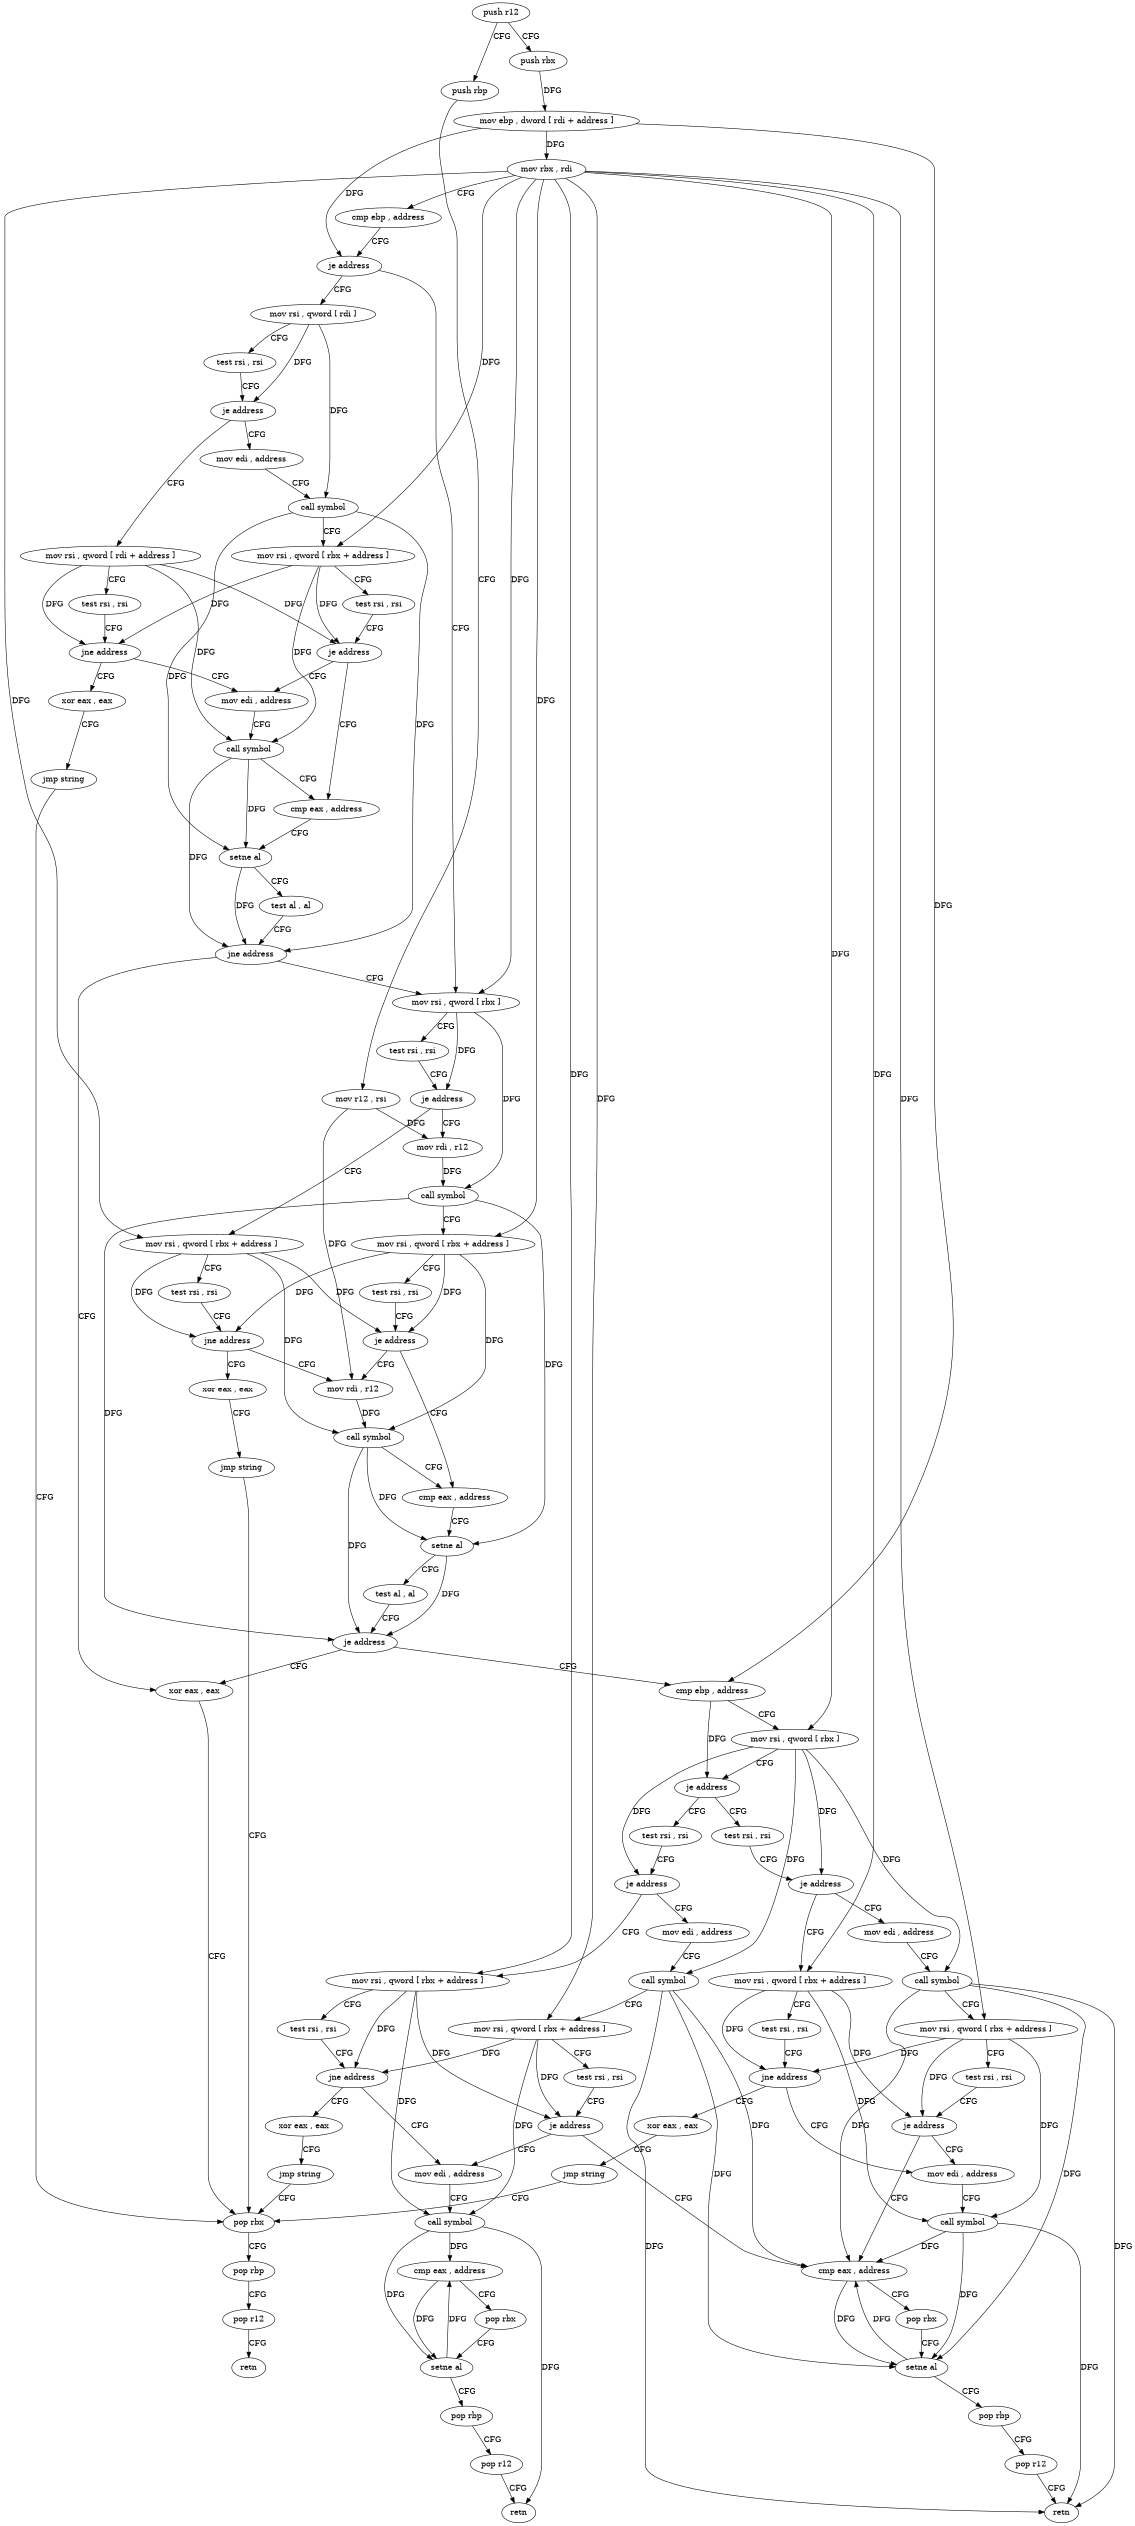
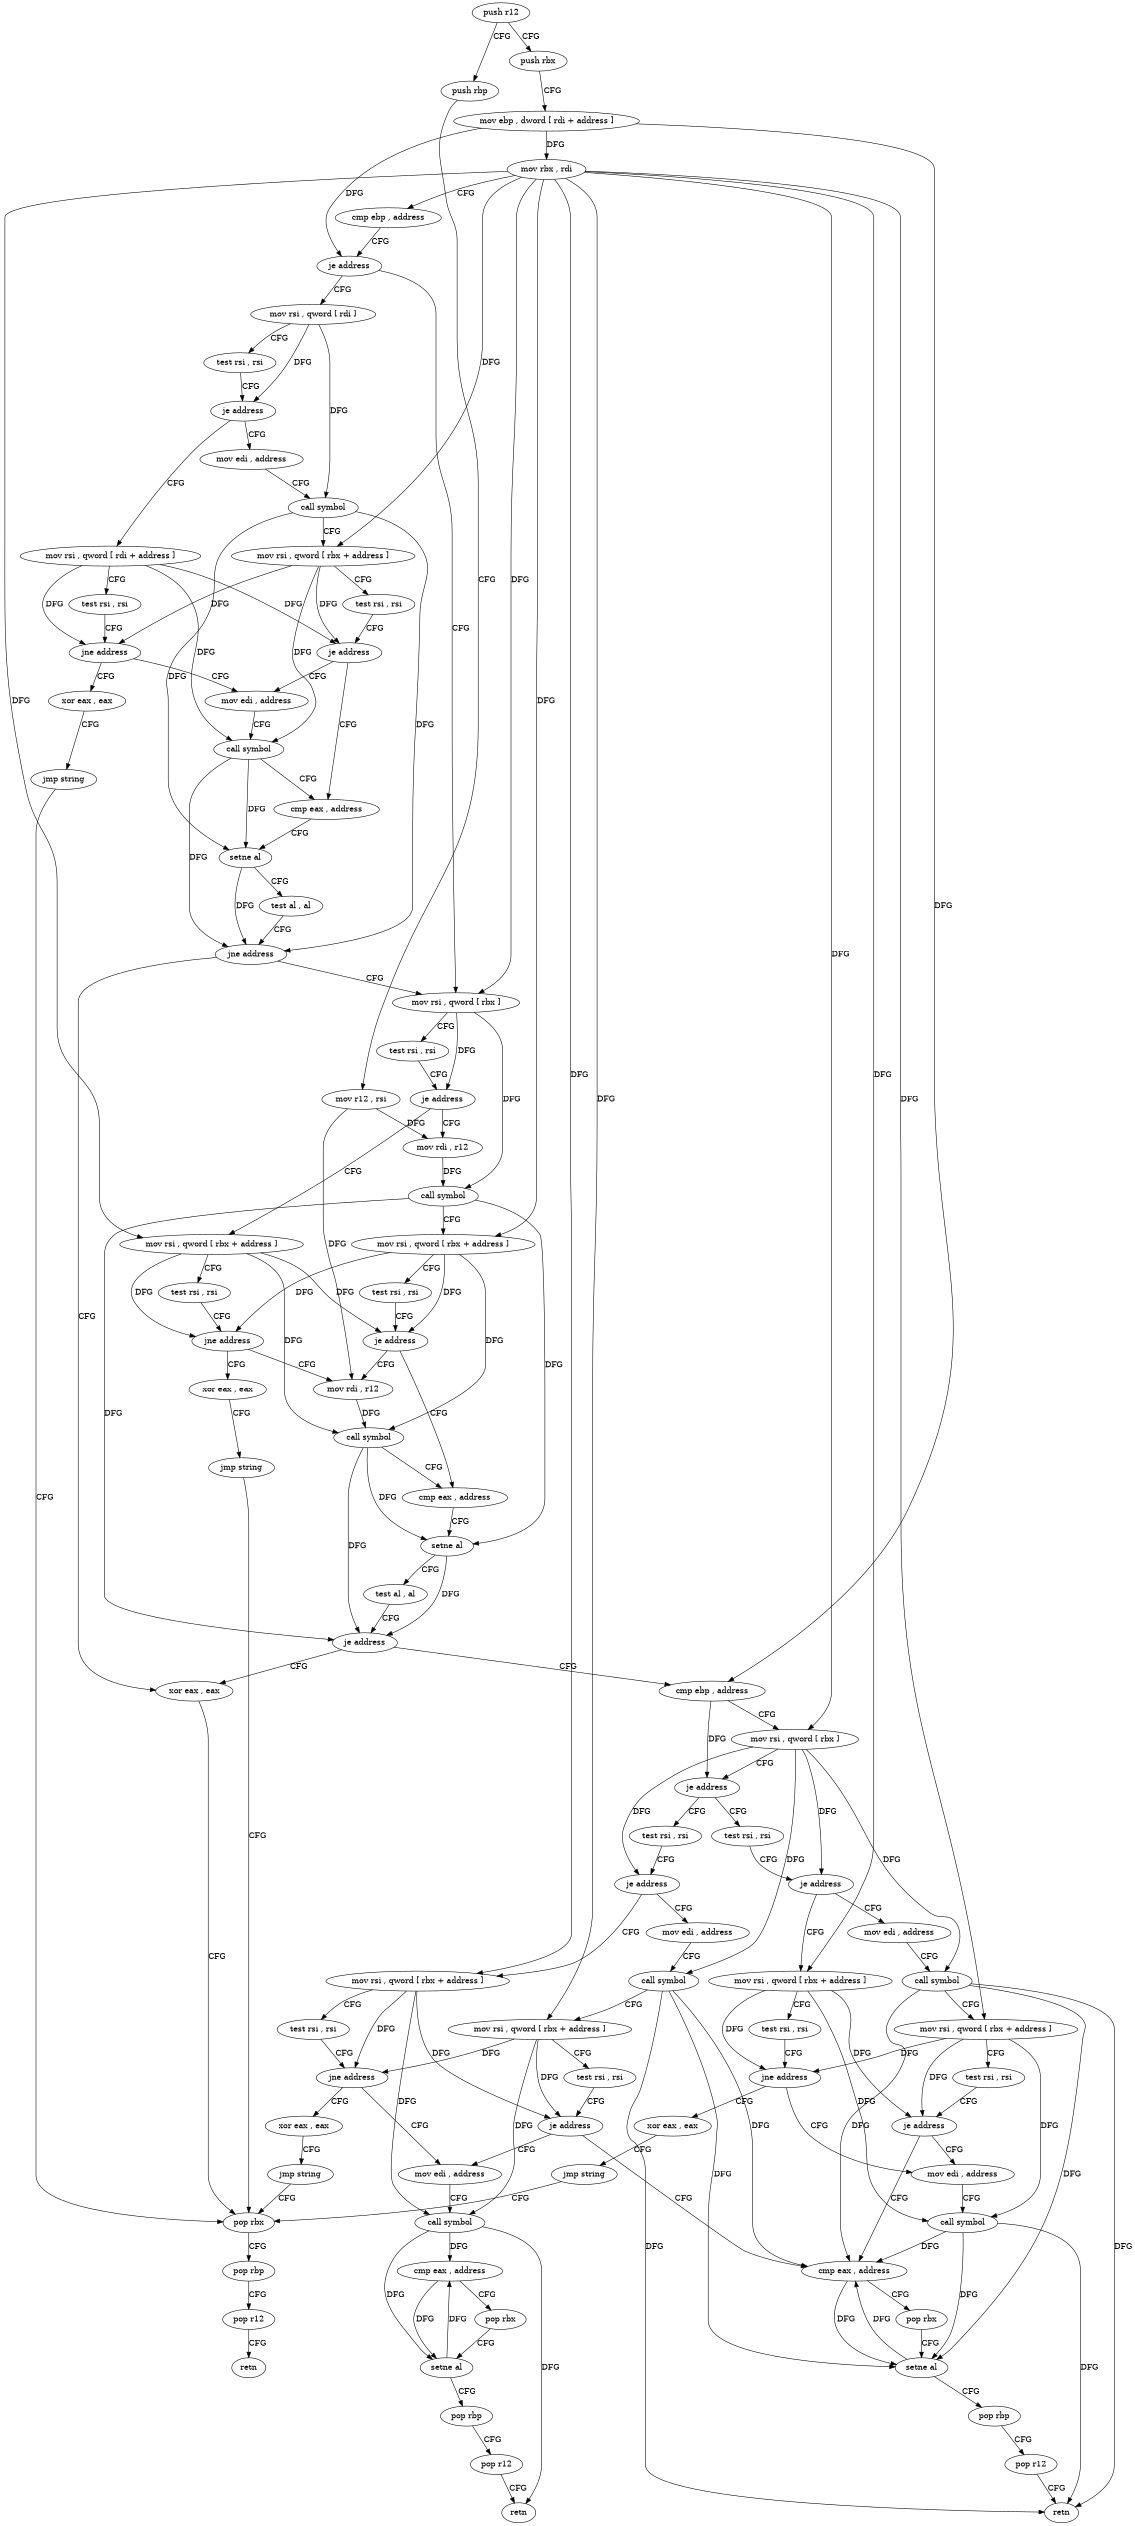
  digraph {
    n1 [label="push r12"]
    n2 [label="push rbp"]
    n3 [label="push rbx"]
    n4 [label="mov r12 , rsi"]
    n5 [label="mov rdi , r12"]
    n6 [label="mov rdi , r12"]
    n7 [label="mov ebp , dword [ rdi + address ]"]
    n8 [label="call symbol"]
    n9 [label="call symbol"]
    n10 [label="mov rbx , rdi"]
    n11 [label="je address"]
    n12 [label="cmp ebp , address"]
    n13 [label="cmp ebp , address"]
    n14 [label="mov rsi , qword [ rbx ]"]
    n15 [label="mov rsi , qword [ rbx + address ]"]
    n16 [label="mov rsi , qword [ rbx + address ]"]
    n17 [label="mov rsi , qword [ rbx + address ]"]
    n18 [label="mov rsi , qword [ rbx ]"]
    n19 [label="mov rsi , qword [ rbx + address ]"]
    n20 [label="mov rsi , qword [ rbx + address ]"]
    n21 [label="mov rsi , qword [ rbx + address ]"]
    n22 [label="mov rsi , qword [ rbx + address ]"]
    n23 [label="mov rsi , qword [ rdi ]"]
    n24 [label="je address"]
    n25 [label="test rsi , rsi"]
    n26 [label="je address"]
    n27 [label="test rsi , rsi"]
    n28 [label="jne address"]
    n29 [label="je address"]
    n30 [label="jne address"]
    n31 [label="je address"]
    n32 [label="call symbol"]
    n33 [label="test rsi , rsi"]
    n34 [label="test rsi , rsi"]
    n35 [label="je address"]
    n36 [label="je address"]
    n37 [label="call symbol"]
    n38 [label="call symbol"]
    n39 [label="test rsi , rsi"]
    n40 [label="jne address"]
    n41 [label="je address"]
    n42 [label="call symbol"]
    n43 [label="test rsi , rsi"]
    n44 [label="jne address"]
    n45 [label="je address"]
    n46 [label="call symbol"]
    n47 [label="test rsi , rsi"]
    n48 [label="test rsi , rsi"]
    n49 [label="test rsi , rsi"]
    n50 [label="je address"]
    n51 [label="call symbol"]
    n52 [label="mov rsi , qword [ rdi + address ]"]
    n53 [label="mov edi , address"]
    n54 [label="setne al"]
    n55 [label="jne address"]
    n56 [label="setne al"]
    n57 [label="je address"]
    n58 [label="test rsi , rsi"]
    n59 [label="mov edi , address"]
    n60 [label="xor eax , eax"]
    n61 [label="cmp eax , address"]
    n62 [label="xor eax , eax"]
    n63 [label="cmp eax , address"]
    n64 [label="jmp string"]
    n65 [label="pop rbx"]
    n66 [label="test al , al"]
    n67 [label="xor eax , eax"]
    n68 [label="jmp string"]
    n69 [label="test al , al"]
    n70 [label="pop rbp"]
    n71 [label="pop r12"]
    n72 [label="test rsi , rsi"]
    n73 [label="test rsi , rsi"]
    n74 [label=retn]
    n75 [label="mov edi , address"]
    n76 [label="mov edi , address"]
    n77 [label="cmp eax , address"]
    n78 [label="setne al"]
    n79 [label=retn]
    n80 [label="mov edi , address"]
    n81 [label="xor eax , eax"]
    n82 [label="cmp eax , address"]
    n83 [label="setne al"]
    n84 [label=retn]
    n85 [label="mov edi , address"]
    n86 [label="xor eax , eax"]
    n87 [label="jmp string"]
    n88 [label="pop rbx"]
    n89 [label="pop rbp"]
    n90 [label="jmp string"]
    n91 [label="pop rbx"]
    n92 [label="pop rbp"]
    n93 [label="pop r12"]
    n94 [label="pop r12"]
    n1 -> n2 [label=CFG]
    n1 -> n3 [label=CFG]
    n2 -> n4 [label=CFG]
-   n3 -> n7 [label=DFG]
+   n3 -> n7 [label=CFG]
    n4 -> n5 [label=DFG]
    n4 -> n6 [label=DFG]
    n5 -> n8 [label=DFG]
    n6 -> n9 [label=DFG]
    n7 -> n10 [label=DFG]
    n7 -> n11 [label=DFG]
    n7 -> n12 [label=DFG]
    n8 -> n17 [label=CFG]
    n8 -> n56 [label=DFG]
    n8 -> n57 [label=DFG]
    n9 -> n56 [label=DFG]
    n9 -> n57 [label=DFG]
    n9 -> n63 [label=CFG]
    n10 -> n13 [label=CFG]
    n10 -> n14 [label=DFG]
    n10 -> n15 [label=DFG]
    n10 -> n16 [label=DFG]
    n10 -> n17 [label=DFG]
    n10 -> n18 [label=DFG]
    n10 -> n19 [label=DFG]
    n10 -> n20 [label=DFG]
    n10 -> n21 [label=DFG]
    n10 -> n22 [label=DFG]
    n11 -> n14 [label=CFG]
    n11 -> n23 [label=CFG]
    n12 -> n18 [label=CFG]
    n12 -> n24 [label=DFG]
    n13 -> n11 [label=CFG]
    n14 -> n8 [label=DFG]
    n14 -> n25 [label=CFG]
    n14 -> n26 [label=DFG]
    n15 -> n9 [label=DFG]
    n15 -> n27 [label=CFG]
    n15 -> n28 [label=DFG]
    n15 -> n29 [label=DFG]
    n16 -> n30 [label=DFG]
    n16 -> n31 [label=DFG]
    n16 -> n32 [label=DFG]
    n16 -> n33 [label=CFG]
    n17 -> n9 [label=DFG]
    n17 -> n28 [label=DFG]
    n17 -> n29 [label=DFG]
    n17 -> n34 [label=CFG]
    n18 -> n24 [label=CFG]
    n18 -> n35 [label=DFG]
    n18 -> n36 [label=DFG]
    n18 -> n37 [label=DFG]
    n18 -> n38 [label=DFG]
    n19 -> n39 [label=CFG]
    n19 -> n40 [label=DFG]
    n19 -> n41 [label=DFG]
    n19 -> n42 [label=DFG]
    n20 -> n43 [label=CFG]
    n20 -> n44 [label=DFG]
    n20 -> n45 [label=DFG]
    n20 -> n46 [label=DFG]
    n21 -> n40 [label=DFG]
    n21 -> n41 [label=DFG]
    n21 -> n42 [label=DFG]
    n21 -> n47 [label=CFG]
    n22 -> n44 [label=DFG]
    n22 -> n45 [label=DFG]
    n22 -> n46 [label=DFG]
    n22 -> n48 [label=CFG]
    n23 -> n49 [label=CFG]
    n23 -> n50 [label=DFG]
    n23 -> n51 [label=DFG]
    n24 -> n72 [label=CFG]
    n24 -> n73 [label=CFG]
    n25 -> n26 [label=CFG]
    n26 -> n5 [label=CFG]
    n26 -> n15 [label=CFG]
    n27 -> n28 [label=CFG]
    n28 -> n6 [label=CFG]
    n28 -> n62 [label=CFG]
    n29 -> n6 [label=CFG]
    n29 -> n63 [label=CFG]
    n30 -> n59 [label=CFG]
    n30 -> n60 [label=CFG]
    n31 -> n59 [label=CFG]
    n31 -> n61 [label=CFG]
    n32 -> n54 [label=DFG]
    n32 -> n55 [label=DFG]
    n32 -> n61 [label=CFG]
    n33 -> n31 [label=CFG]
    n34 -> n29 [label=CFG]
    n35 -> n19 [label=CFG]
    n35 -> n75 [label=CFG]
    n36 -> n20 [label=CFG]
    n36 -> n76 [label=CFG]
    n37 -> n21 [label=CFG]
    n37 -> n77 [label=DFG]
    n37 -> n78 [label=DFG]
    n37 -> n79 [label=DFG]
    n38 -> n22 [label=CFG]
    n38 -> n77 [label=DFG]
    n38 -> n78 [label=DFG]
    n38 -> n79 [label=DFG]
    n39 -> n40 [label=CFG]
    n40 -> n80 [label=CFG]
    n40 -> n81 [label=CFG]
    n41 -> n77 [label=CFG]
    n41 -> n80 [label=CFG]
    n42 -> n82 [label=DFG]
    n42 -> n83 [label=DFG]
    n42 -> n84 [label=DFG]
    n43 -> n44 [label=CFG]
    n44 -> n85 [label=CFG]
    n44 -> n86 [label=CFG]
    n45 -> n77 [label=CFG]
    n45 -> n85 [label=CFG]
    n46 -> n77 [label=DFG]
    n46 -> n78 [label=DFG]
    n46 -> n79 [label=DFG]
    n47 -> n41 [label=CFG]
    n48 -> n45 [label=CFG]
    n49 -> n50 [label=CFG]
    n50 -> n52 [label=CFG]
    n50 -> n53 [label=CFG]
    n51 -> n16 [label=CFG]
    n51 -> n54 [label=DFG]
    n51 -> n55 [label=DFG]
    n52 -> n30 [label=DFG]
    n52 -> n31 [label=DFG]
    n52 -> n32 [label=DFG]
    n52 -> n58 [label=CFG]
    n53 -> n51 [label=CFG]
    n54 -> n55 [label=DFG]
    n54 -> n66 [label=CFG]
    n55 -> n14 [label=CFG]
    n55 -> n67 [label=CFG]
    n56 -> n57 [label=DFG]
    n56 -> n69 [label=CFG]
    n57 -> n12 [label=CFG]
    n57 -> n67 [label=CFG]
    n58 -> n30 [label=CFG]
    n59 -> n32 [label=CFG]
    n60 -> n64 [label=CFG]
    n61 -> n54 [label=CFG]
    n62 -> n68 [label=CFG]
    n63 -> n56 [label=CFG]
    n64 -> n65 [label=CFG]
    n65 -> n70 [label=CFG]
    n66 -> n55 [label=CFG]
    n67 -> n65 [label=CFG]
    n68 -> n65 [label=CFG]
    n69 -> n57 [label=CFG]
    n70 -> n71 [label=CFG]
    n71 -> n74 [label=CFG]
    n72 -> n35 [label=CFG]
    n73 -> n36 [label=CFG]
    n75 -> n37 [label=CFG]
    n76 -> n38 [label=CFG]
    n77 -> n78 [label=DFG]
    n77 -> n88 [label=CFG]
    n78 -> n77 [label=DFG]
    n78 -> n89 [label=CFG]
    n80 -> n42 [label=CFG]
    n81 -> n87 [label=CFG]
    n82 -> n83 [label=DFG]
    n82 -> n91 [label=CFG]
    n83 -> n82 [label=DFG]
    n83 -> n92 [label=CFG]
    n85 -> n46 [label=CFG]
    n86 -> n90 [label=CFG]
    n87 -> n65 [label=CFG]
    n88 -> n78 [label=CFG]
    n89 -> n94 [label=CFG]
    n90 -> n65 [label=CFG]
    n91 -> n83 [label=CFG]
    n92 -> n93 [label=CFG]
    n93 -> n84 [label=CFG]
    n94 -> n79 [label=CFG]
  }
